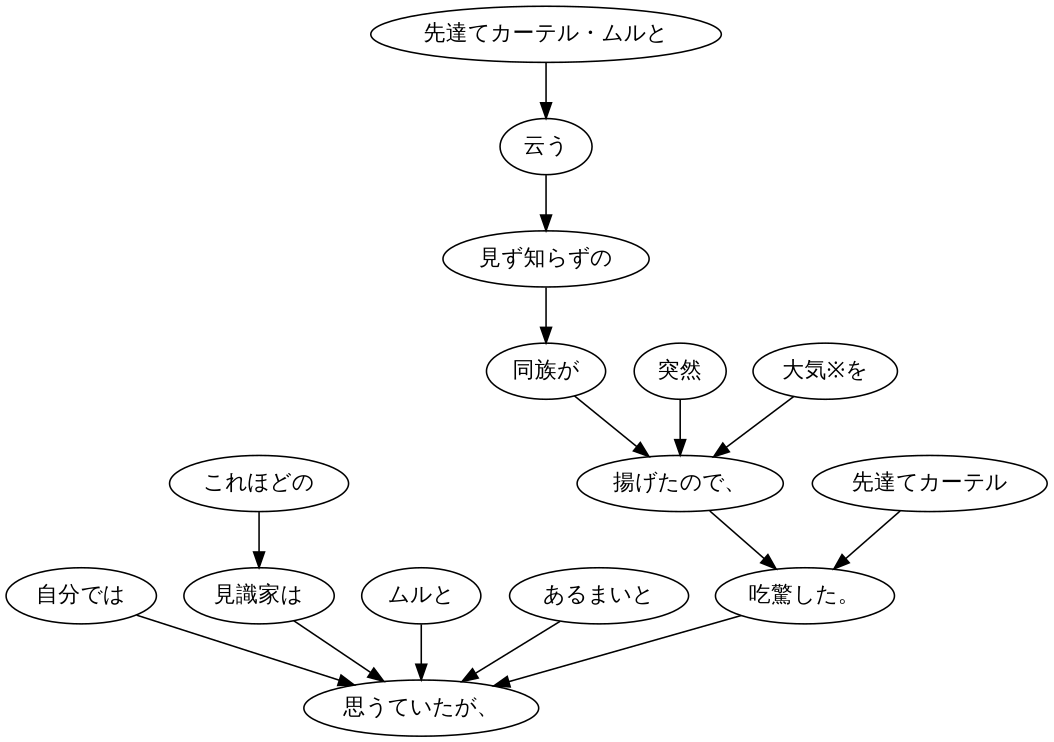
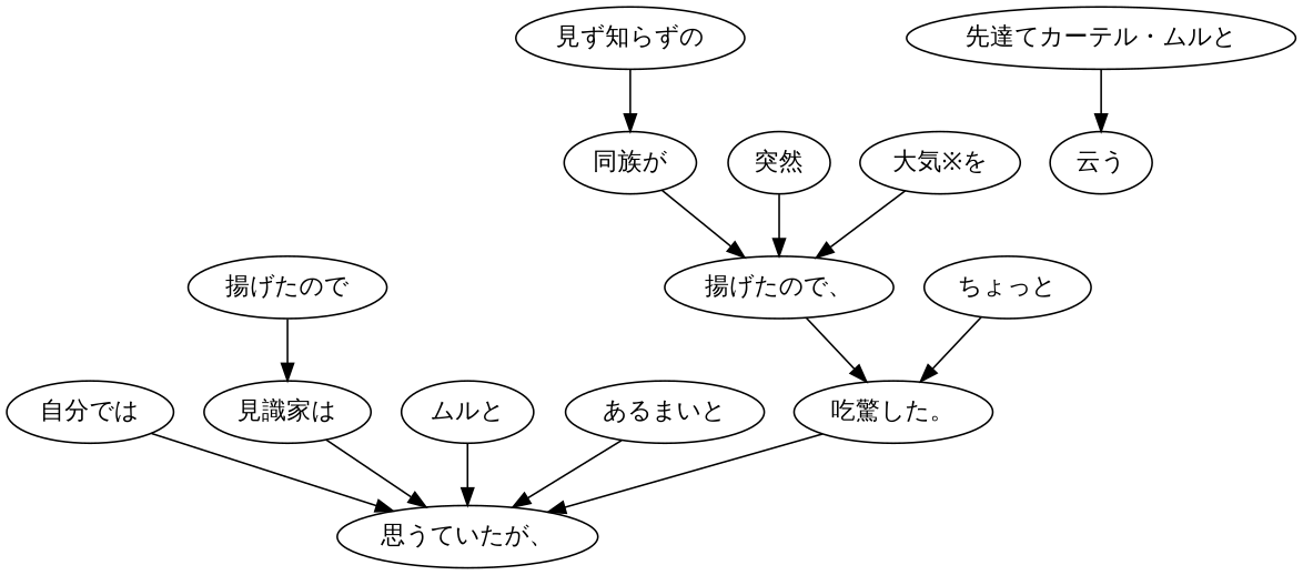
  digraph {
    fontname=Oswald
    node [fontname=Oswald]
    edge [fontname=Oswald]
    n1 [label="自分では"]
    n2 [label="思うていたが、"]
-   n3 [label="これほどの"]
+   n3 [label="揚げたので"]
    n4 [label="見識家は"]
    n5 [label="ムルと"]
    n6 [label="あるまいと"]
    n7 [label="吃驚した。"]
    n8 [label="先達てカーテル・ムルと"]
    n9 [label="云う"]
    n10 [label="見ず知らずの"]
    n11 [label="同族が"]
    n12 [label="揚げたので、"]
    n13 [label="突然"]
    n14 [label="大気※を"]
-   n15 [label="先達てカーテル"]
+   n15 [label="ちょっと"]
    n1 -> n2
    n3 -> n4
    n4 -> n2
    n5 -> n2
    n6 -> n2
    n7 -> n2
    n8 -> n9
-   n9 -> n10
    n10 -> n11
    n11 -> n12
    n12 -> n7
    n13 -> n12
    n14 -> n12
    n15 -> n7
  }
